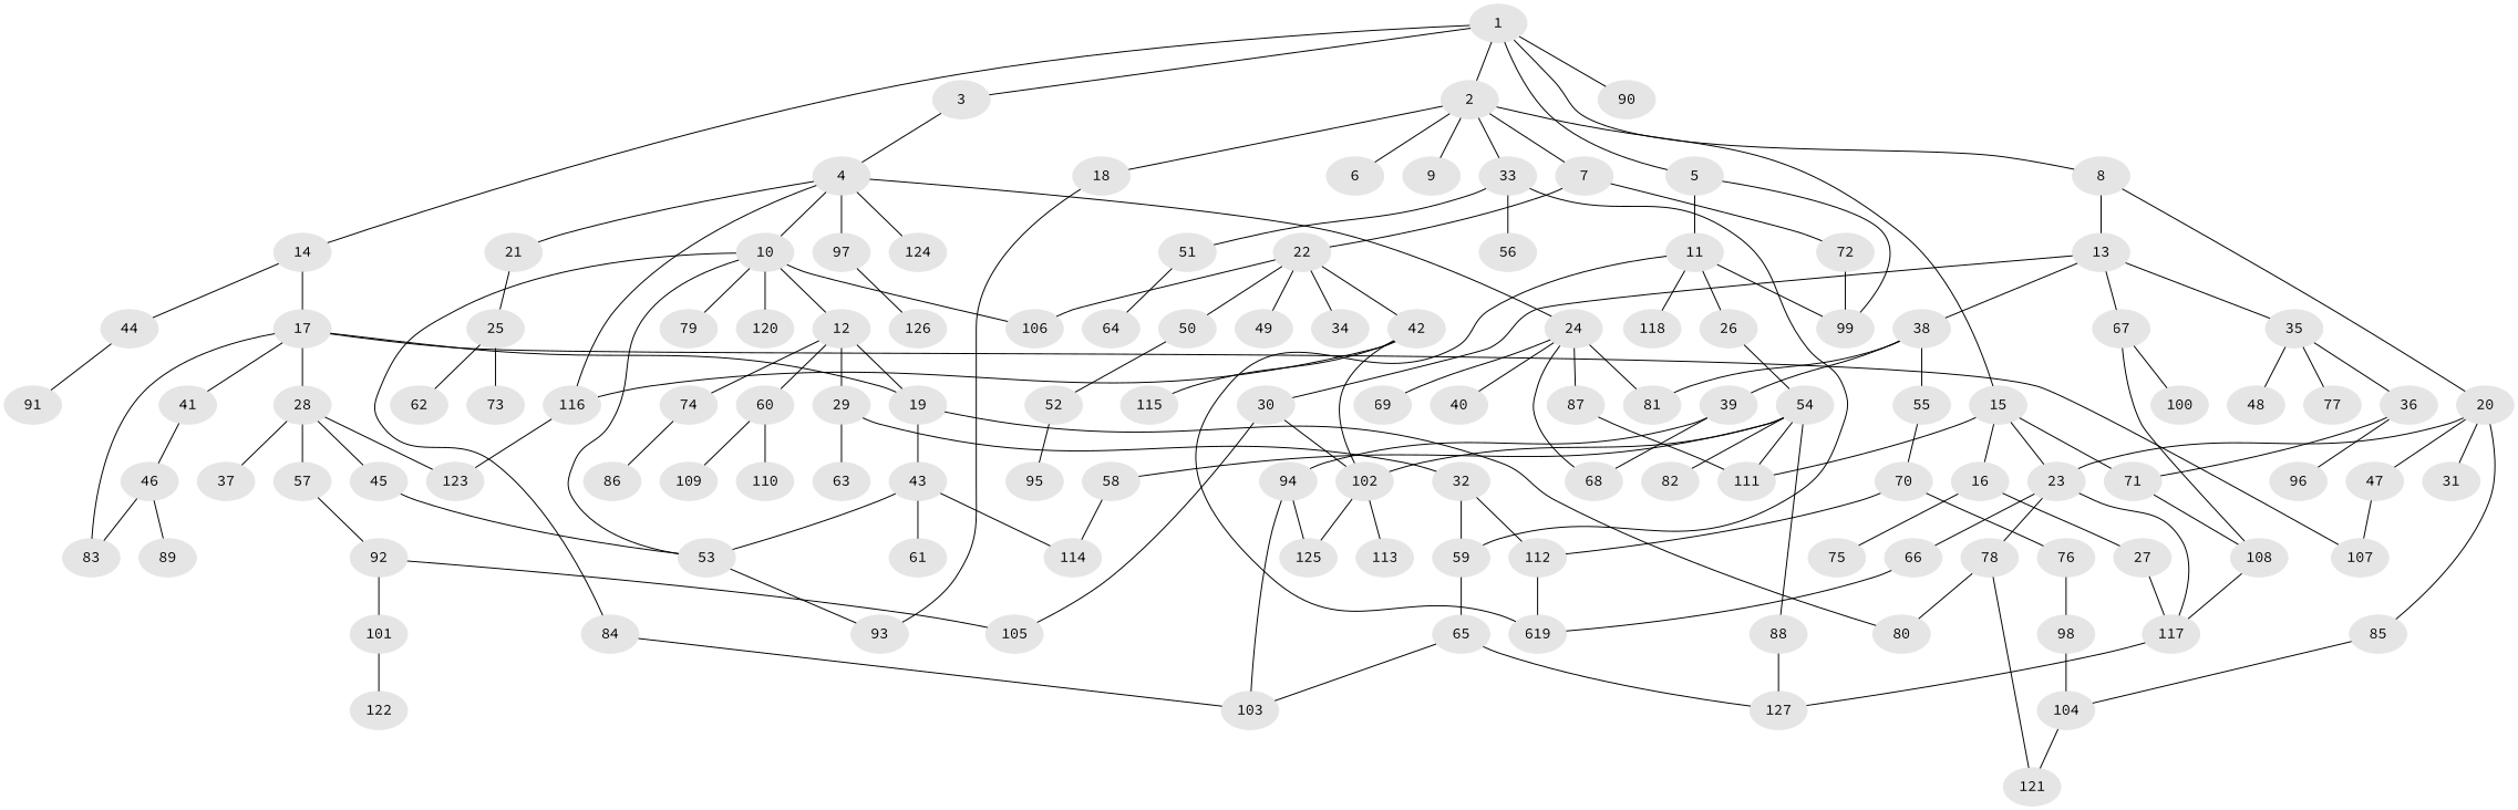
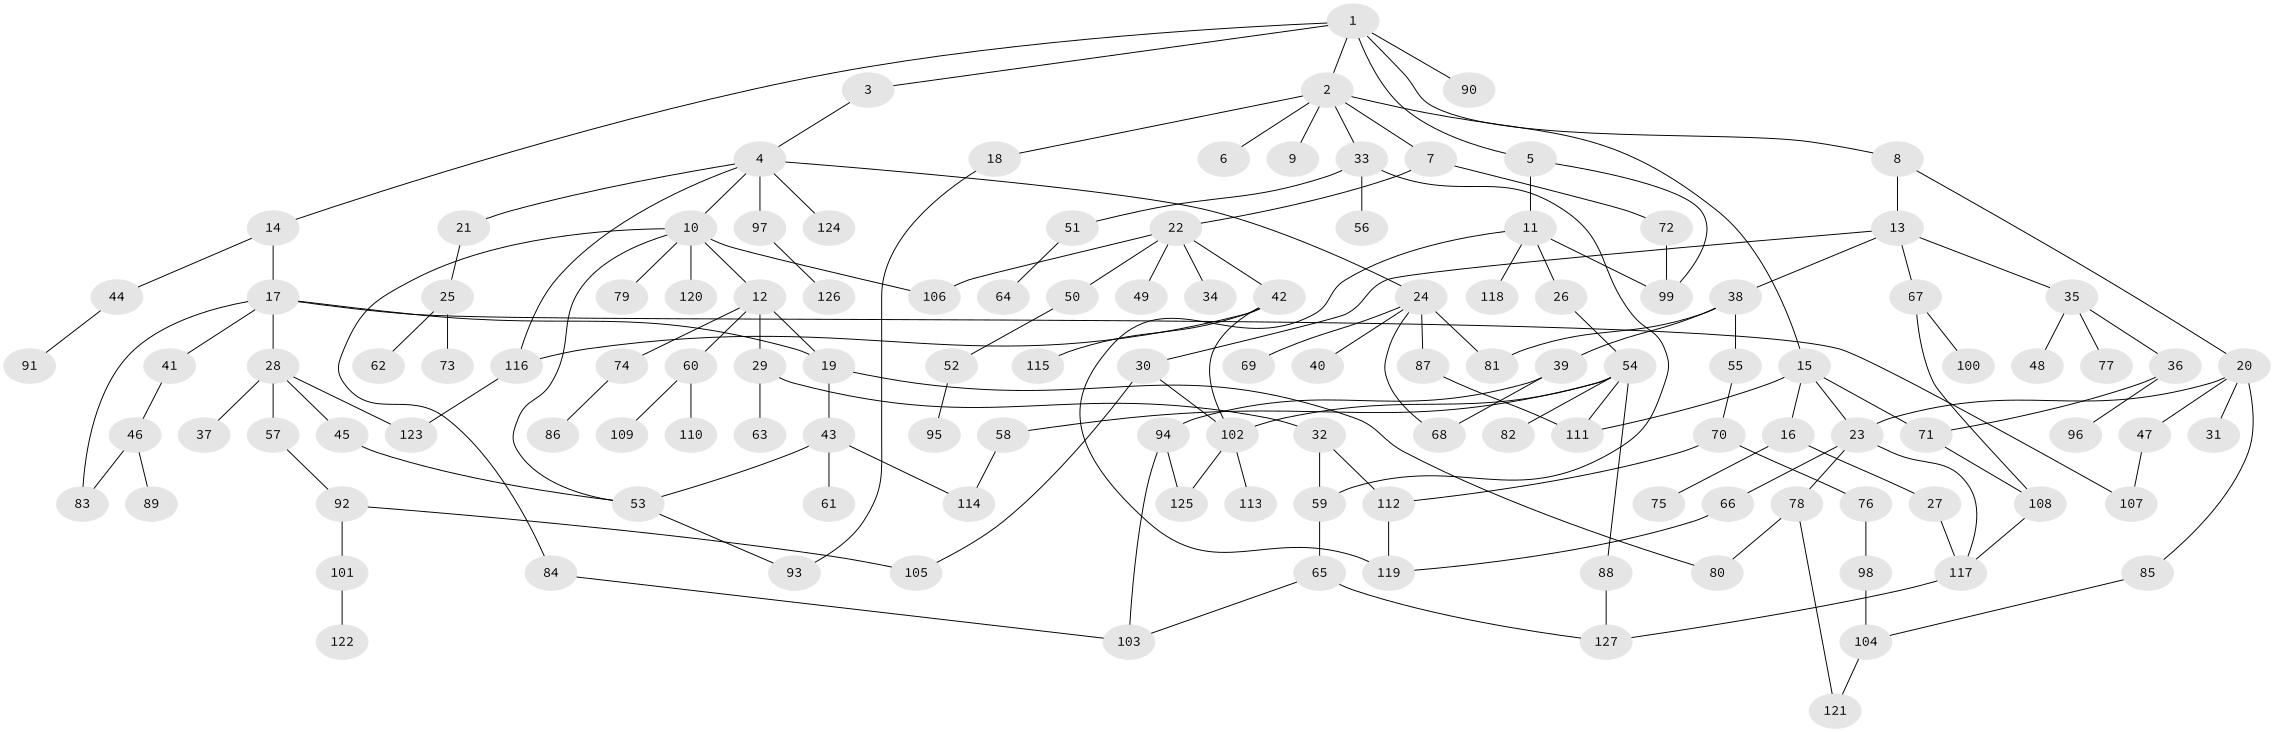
  graph {
    fontname="Source Code Pro"
    node [color=gray90 fontname="Source Code Pro" style=filled]
    edge [fontname="Source Code Pro"]
    1
    2
    3
    5
    8
    14
    90
    6
    7
    9
    15
    18
    33
    4
    11
    99
    13
    20
    17
    44
    22
    72
    16
    23
    71
    111
    93
    59
    51
    56
    10
    21
    24
    97
    116
    124
    12
    53
    79
    84
    106
    120
    25
    40
    68
    69
    81
    87
    126
    123
    26
    118
-   119 [label=619]
+   119
    34
    42
    49
    50
    30
    35
    38
    67
    31
    47
    85
    19
    29
    60
    74
    103
    54
    43
    80
    32
    63
    109
    110
    86
    102
    105
    36
    48
    77
    39
    55
    100
    108
    28
    41
    83
    107
    91
    27
    75
    66
    78
    117
    37
    45
    57
    46
    61
    114
    104
    62
    73
    115
    52
    121
    127
    82
    58
    88
    92
    112
    125
    113
    65
    64
    96
    94
    70
    89
    95
    76
    101
    98
    122
    1 -- 2
    1 -- 3
    1 -- 5
    1 -- 8
    1 -- 14
    1 -- 90
    2 -- 6
    2 -- 7
    2 -- 9
    2 -- 15
    2 -- 18
    2 -- 33
    3 -- 4
    5 -- 11
    5 -- 99
    8 -- 13
    8 -- 20
    14 -- 17
    14 -- 44
    7 -- 22
    7 -- 72
    15 -- 16
    15 -- 23
    15 -- 71
    15 -- 111
    18 -- 93
    33 -- 59
    33 -- 51
    33 -- 56
    4 -- 10
    4 -- 21
    4 -- 24
    4 -- 97
    4 -- 116
    4 -- 124
    11 -- 99
    11 -- 26
    11 -- 118
    11 -- 119
    13 -- 30
    13 -- 35
    13 -- 38
    13 -- 67
    20 -- 23
    20 -- 31
    20 -- 47
    20 -- 85
    17 -- 19
    17 -- 28
    17 -- 41
    17 -- 83
    17 -- 107
    44 -- 91
    22 -- 106
    22 -- 34
    22 -- 42
    22 -- 49
    22 -- 50
    72 -- 99
    16 -- 27
    16 -- 75
    23 -- 66
    23 -- 78
    23 -- 117
    71 -- 108
    59 -- 65
    51 -- 64
    10 -- 12
    10 -- 53
    10 -- 79
    10 -- 84
    10 -- 106
    10 -- 120
    21 -- 25
    24 -- 40
    24 -- 68
    24 -- 69
    24 -- 81
    24 -- 87
    97 -- 126
    116 -- 123
    12 -- 19
    12 -- 29
    12 -- 60
    12 -- 74
    53 -- 93
    84 -- 103
    25 -- 62
    25 -- 73
    87 -- 111
    26 -- 54
    42 -- 116
    42 -- 102
    42 -- 115
    50 -- 52
    30 -- 102
    30 -- 105
    35 -- 36
    35 -- 48
    35 -- 77
    38 -- 81
    38 -- 39
    38 -- 55
    67 -- 100
    67 -- 108
    47 -- 107
    85 -- 104
    19 -- 43
    19 -- 80
    29 -- 32
    29 -- 63
    60 -- 109
    60 -- 110
    74 -- 86
    54 -- 111
    54 -- 102
    54 -- 82
    54 -- 58
    54 -- 88
    43 -- 53
    43 -- 61
    43 -- 114
    32 -- 59
    32 -- 112
    102 -- 125
    102 -- 113
    36 -- 71
    36 -- 96
    39 -- 68
    39 -- 94
    55 -- 70
    108 -- 117
    28 -- 123
    28 -- 37
    28 -- 45
    28 -- 57
    41 -- 46
    27 -- 117
    66 -- 119
    78 -- 80
    78 -- 121
    117 -- 127
    45 -- 53
    57 -- 92
    46 -- 83
    46 -- 89
    104 -- 121
    52 -- 95
    58 -- 114
    88 -- 127
    92 -- 105
    92 -- 101
    112 -- 119
    65 -- 103
    65 -- 127
    94 -- 103
    94 -- 125
    70 -- 112
    70 -- 76
    76 -- 98
    101 -- 122
    98 -- 104
  }
